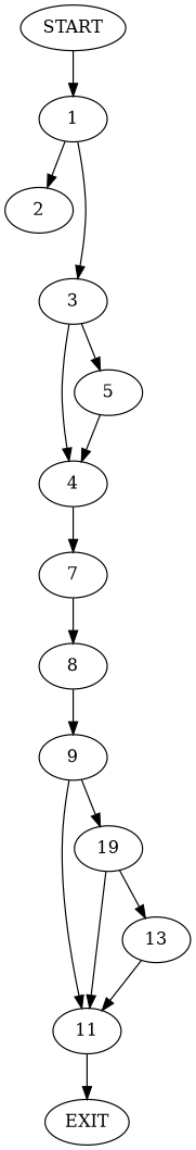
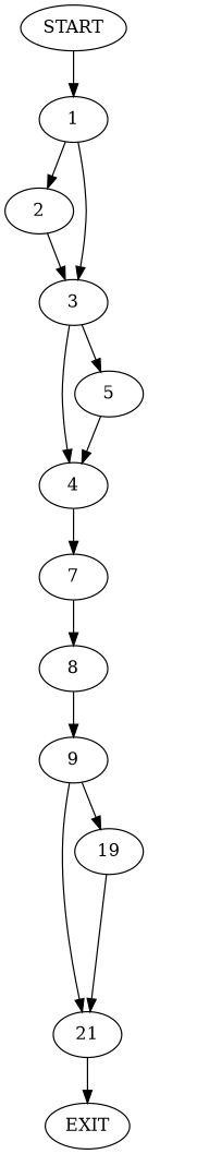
  digraph {
    n1 [label=START]
    1
    2
    3
    n5 [label=EXIT]
    4
    5
    7
    8
    9
-   11
+   11 [label=21]
    n12 [label=19]
-   13
    n1 -> 1
    1 -> 2
    1 -> 3
+   2 -> 3
    3 -> 4
    3 -> 5
    4 -> 7
    5 -> 4
    7 -> 8
    8 -> 9
    9 -> 11
    9 -> n12
    11 -> n5
    n12 -> 11
-   n12 -> 13
-   13 -> 11
  }
